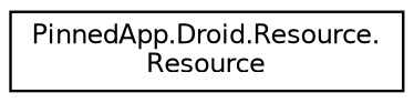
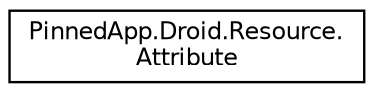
  digraph {
    rankdir=LR
-   n1 [color=black fillcolor=white fontname=Helvetica fontsize=10 height=0.2 label="PinnedApp.Droid.Resource.\lResource" shape=record style=filled width=0.4]
+   n1 [color=black fillcolor=white fontname=Helvetica fontsize=10 height=0.2 label="PinnedApp.Droid.Resource.\lAttribute" shape=record style=filled width=0.4]
  }
